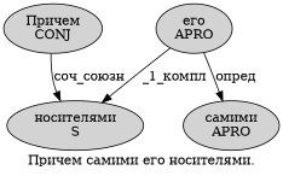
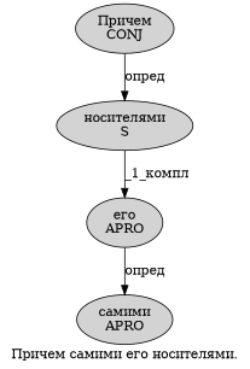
  digraph {
    fontname="DejaVu Serif"
    label="Причем самими его носителями."
    node [fillcolor=lightgray fontname="DejaVu Serif" penwidth=1 shape=ellipse style=filled]
    edge [fontname="DejaVu Serif"]
    n1 [label="Причем\nCONJ"]
    n2 [label="носителями\nS"]
    n3 [label="его\nAPRO"]
    n4 [label="самими\nAPRO"]
-   n1 -> n2 [label="соч_союзн"]
-   n3 -> n2 [label="_1_компл"]
+   n1 -> n2 [label="опред"]
+   n2 -> n3 [label="_1_компл"]
    n3 -> n4 [label="опред"]
  }
